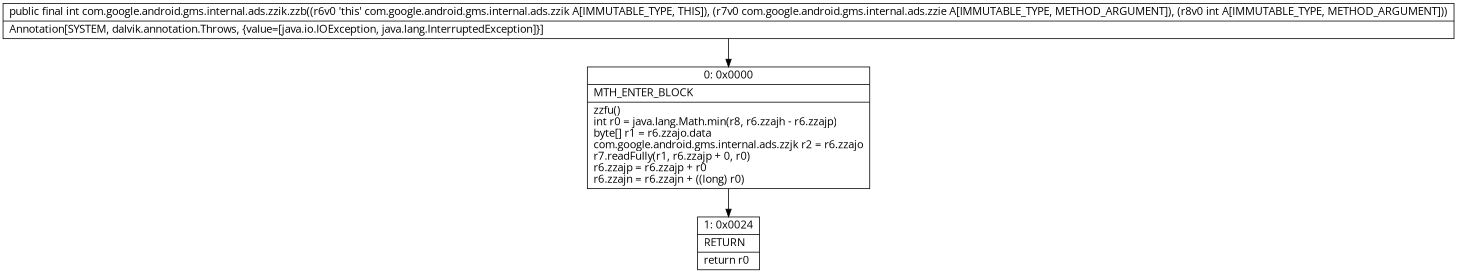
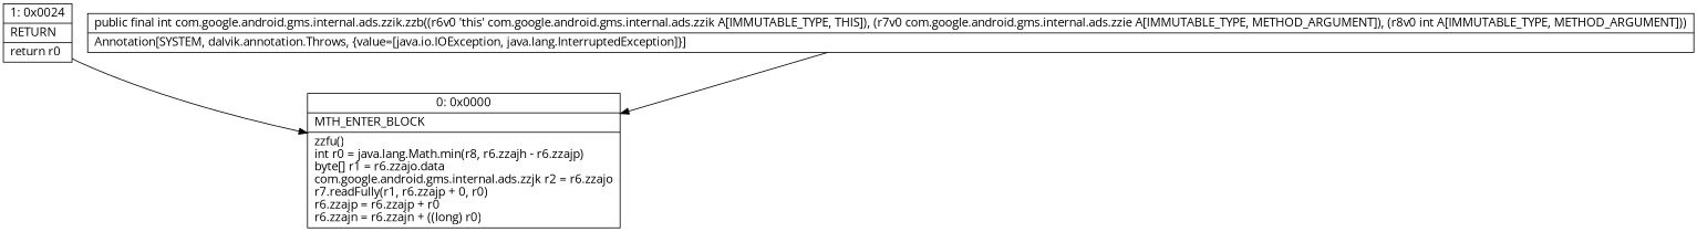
  digraph {
    fontname="Open Sans"
    node [shape=record fontname="Open Sans"]
    edge [fontname="Open Sans"]
    n1 [label="{0\:\ 0x0000|MTH_ENTER_BLOCK\l|zzfu()\lint r0 = java.lang.Math.min(r8, r6.zzajh \- r6.zzajp)\lbyte[] r1 = r6.zzajo.data\lcom.google.android.gms.internal.ads.zzjk r2 = r6.zzajo\lr7.readFully(r1, r6.zzajp + 0, r0)\lr6.zzajp = r6.zzajp + r0\lr6.zzajn = r6.zzajn + ((long) r0)\l}"]
    n2 [label="{1\:\ 0x0024|RETURN\l|return r0\l}"]
    n3 [label="{public final int com.google.android.gms.internal.ads.zzik.zzb((r6v0 'this' com.google.android.gms.internal.ads.zzik A[IMMUTABLE_TYPE, THIS]), (r7v0 com.google.android.gms.internal.ads.zzie A[IMMUTABLE_TYPE, METHOD_ARGUMENT]), (r8v0 int A[IMMUTABLE_TYPE, METHOD_ARGUMENT]))  | Annotation[SYSTEM, dalvik.annotation.Throws, \{value=[java.io.IOException, java.lang.InterruptedException]\}]\l}"]
-   n1 -> n2
+   n2 -> n1
    n3 -> n1
  }
